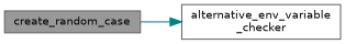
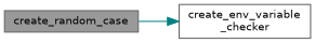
  digraph {
    rankdir=LR
    node [fontname=Helvetica fontsize=10 shape=box style=filled]
    n1 [color=gray40 fillcolor=grey60 fontcolor=black height=0.2 label=create_random_case width=0.4]
-   n2 [color=grey40 fillcolor=white height=0.2 label="alternative_env_variable\l_checker" width=0.4]
+   n2 [color=grey40 fillcolor=white height=0.2 label="create_env_variable\l_checker" width=0.4]
    n1 -> n2 [color=teal fontname=Helvetica fontsize=10 labelfontname=Helvetica labelfontsize=10 style=solid]
  }
